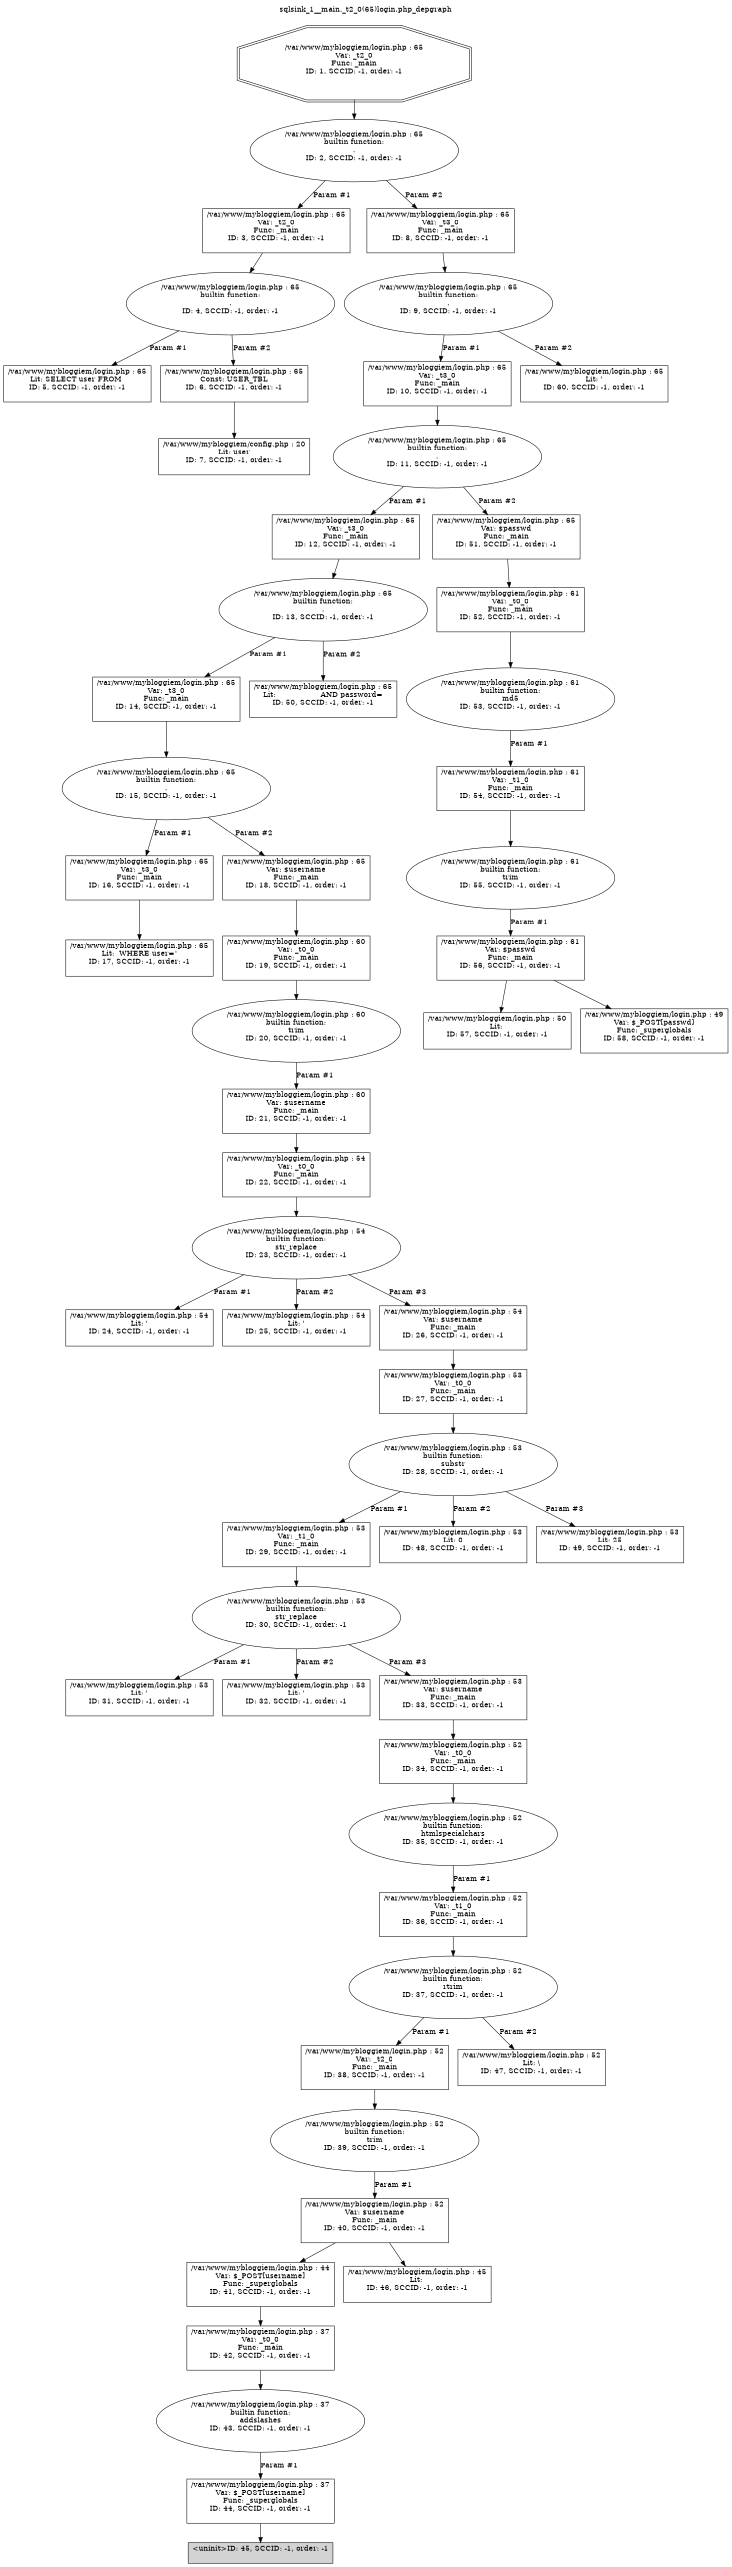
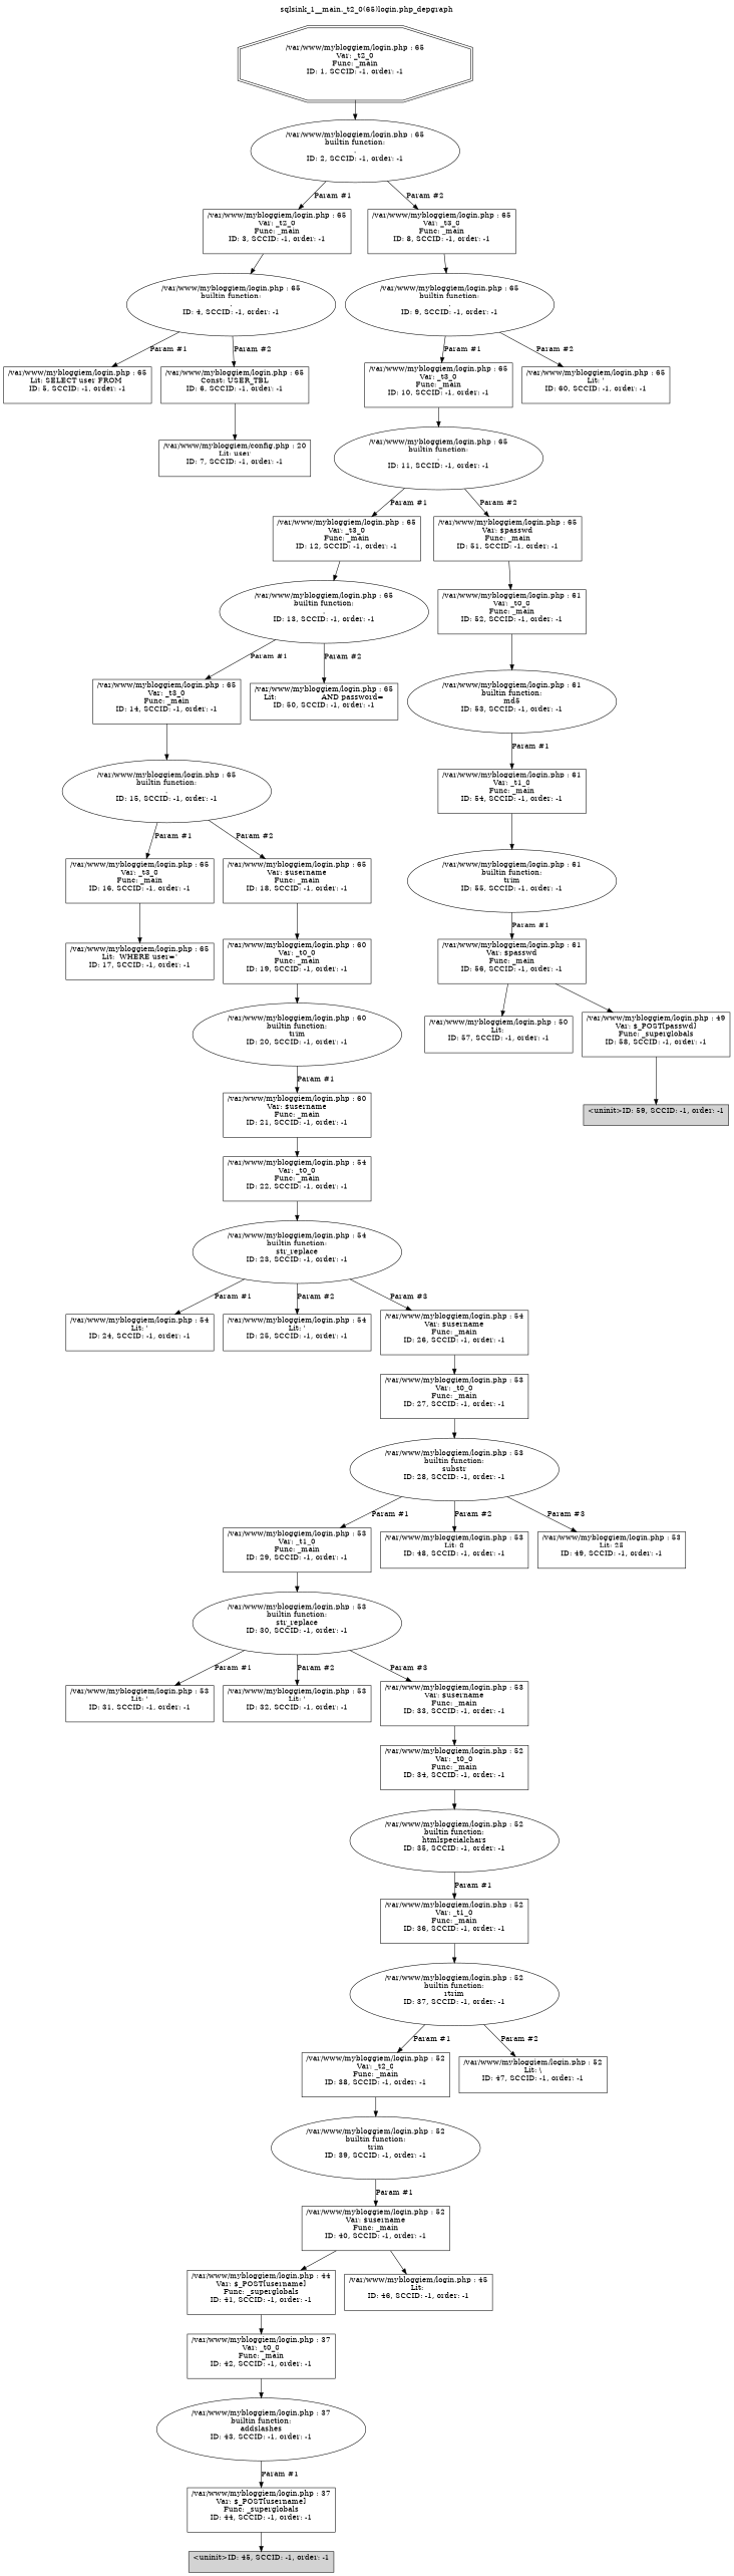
  digraph {
    label="sqlsink_1__main._t2_0(65)login.php_depgraph"
    labelloc=t
    node [shape=box]
    n1 [label="/var/www/mybloggiem/login.php : 65\nVar: _t2_0\nFunc: _main\nID: 1, SCCID: -1, order: -1\n\n" shape=doubleoctagon]
    n2 [label="/var/www/mybloggiem/login.php : 65\nbuiltin function:\n.\nID: 2, SCCID: -1, order: -1\n\n" shape=ellipse]
    n3 [label="/var/www/mybloggiem/login.php : 65\nVar: _t2_0\nFunc: _main\nID: 3, SCCID: -1, order: -1\n\n"]
    n4 [label="/var/www/mybloggiem/login.php : 65\nVar: _t3_0\nFunc: _main\nID: 8, SCCID: -1, order: -1\n\n"]
    n5 [label="/var/www/mybloggiem/login.php : 65\nbuiltin function:\n.\nID: 4, SCCID: -1, order: -1\n\n" shape=ellipse]
    n6 [label="/var/www/mybloggiem/login.php : 65\nLit: SELECT user FROM \nID: 5, SCCID: -1, order: -1\n\n"]
    n7 [label="/var/www/mybloggiem/login.php : 65\nConst: USER_TBL\nID: 6, SCCID: -1, order: -1\n\n"]
    n8 [label="/var/www/mybloggiem/config.php : 20\nLit: user\nID: 7, SCCID: -1, order: -1\n\n"]
    n9 [label="/var/www/mybloggiem/login.php : 65\nbuiltin function:\n.\nID: 9, SCCID: -1, order: -1\n\n" shape=ellipse]
    n10 [label="/var/www/mybloggiem/login.php : 65\nVar: _t3_0\nFunc: _main\nID: 10, SCCID: -1, order: -1\n\n"]
    n11 [label="/var/www/mybloggiem/login.php : 65\nLit: '\nID: 60, SCCID: -1, order: -1\n\n"]
    n12 [label="/var/www/mybloggiem/login.php : 65\nbuiltin function:\n.\nID: 11, SCCID: -1, order: -1\n\n" shape=ellipse]
    n13 [label="/var/www/mybloggiem/login.php : 65\nVar: _t3_0\nFunc: _main\nID: 12, SCCID: -1, order: -1\n\n"]
    n14 [label="/var/www/mybloggiem/login.php : 65\nVar: $passwd\nFunc: _main\nID: 51, SCCID: -1, order: -1\n\n"]
    n15 [label="/var/www/mybloggiem/login.php : 65\nbuiltin function:\n.\nID: 13, SCCID: -1, order: -1\n\n" shape=ellipse]
    n16 [label="/var/www/mybloggiem/login.php : 65\nVar: _t3_0\nFunc: _main\nID: 14, SCCID: -1, order: -1\n\n"]
    n17 [label="/var/www/mybloggiem/login.php : 65\nLit:                   AND password=\nID: 50, SCCID: -1, order: -1\n\n"]
    n18 [label="/var/www/mybloggiem/login.php : 65\nbuiltin function:\n.\nID: 15, SCCID: -1, order: -1\n\n" shape=ellipse]
    n19 [label="/var/www/mybloggiem/login.php : 65\nVar: _t3_0\nFunc: _main\nID: 16, SCCID: -1, order: -1\n\n"]
    n20 [label="/var/www/mybloggiem/login.php : 65\nVar: $username\nFunc: _main\nID: 18, SCCID: -1, order: -1\n\n"]
    n21 [label="/var/www/mybloggiem/login.php : 65\nLit:  WHERE user='\nID: 17, SCCID: -1, order: -1\n\n"]
    n22 [label="/var/www/mybloggiem/login.php : 60\nVar: _t0_0\nFunc: _main\nID: 19, SCCID: -1, order: -1\n\n"]
    n23 [label="/var/www/mybloggiem/login.php : 60\nbuiltin function:\ntrim\nID: 20, SCCID: -1, order: -1\n\n" shape=ellipse]
    n24 [label="/var/www/mybloggiem/login.php : 60\nVar: $username\nFunc: _main\nID: 21, SCCID: -1, order: -1\n\n"]
    n25 [label="/var/www/mybloggiem/login.php : 54\nVar: _t0_0\nFunc: _main\nID: 22, SCCID: -1, order: -1\n\n"]
    n26 [label="/var/www/mybloggiem/login.php : 54\nbuiltin function:\nstr_replace\nID: 23, SCCID: -1, order: -1\n\n" shape=ellipse]
    n27 [label="/var/www/mybloggiem/login.php : 54\nLit: '\nID: 24, SCCID: -1, order: -1\n\n"]
    n28 [label="/var/www/mybloggiem/login.php : 54\nLit: \'\nID: 25, SCCID: -1, order: -1\n\n"]
    n29 [label="/var/www/mybloggiem/login.php : 54\nVar: $username\nFunc: _main\nID: 26, SCCID: -1, order: -1\n\n"]
    n30 [label="/var/www/mybloggiem/login.php : 53\nVar: _t0_0\nFunc: _main\nID: 27, SCCID: -1, order: -1\n\n"]
    n31 [label="/var/www/mybloggiem/login.php : 53\nbuiltin function:\nsubstr\nID: 28, SCCID: -1, order: -1\n\n" shape=ellipse]
    n32 [label="/var/www/mybloggiem/login.php : 53\nVar: _t1_0\nFunc: _main\nID: 29, SCCID: -1, order: -1\n\n"]
    n33 [label="/var/www/mybloggiem/login.php : 53\nLit: 0\nID: 48, SCCID: -1, order: -1\n\n"]
    n34 [label="/var/www/mybloggiem/login.php : 53\nLit: 25\nID: 49, SCCID: -1, order: -1\n\n"]
    n35 [label="/var/www/mybloggiem/login.php : 53\nbuiltin function:\nstr_replace\nID: 30, SCCID: -1, order: -1\n\n" shape=ellipse]
    n36 [label="/var/www/mybloggiem/login.php : 53\nLit: \'\nID: 31, SCCID: -1, order: -1\n\n"]
    n37 [label="/var/www/mybloggiem/login.php : 53\nLit: '\nID: 32, SCCID: -1, order: -1\n\n"]
    n38 [label="/var/www/mybloggiem/login.php : 53\nVar: $username\nFunc: _main\nID: 33, SCCID: -1, order: -1\n\n"]
    n39 [label="/var/www/mybloggiem/login.php : 52\nVar: _t0_0\nFunc: _main\nID: 34, SCCID: -1, order: -1\n\n"]
    n40 [label="/var/www/mybloggiem/login.php : 52\nbuiltin function:\nhtmlspecialchars\nID: 35, SCCID: -1, order: -1\n\n" shape=ellipse]
    n41 [label="/var/www/mybloggiem/login.php : 52\nVar: _t1_0\nFunc: _main\nID: 36, SCCID: -1, order: -1\n\n"]
    n42 [label="/var/www/mybloggiem/login.php : 52\nbuiltin function:\nrtrim\nID: 37, SCCID: -1, order: -1\n\n" shape=ellipse]
    n43 [label="/var/www/mybloggiem/login.php : 52\nVar: _t2_0\nFunc: _main\nID: 38, SCCID: -1, order: -1\n\n"]
    n44 [label="/var/www/mybloggiem/login.php : 52\nLit: \\\nID: 47, SCCID: -1, order: -1\n\n"]
    n45 [label="/var/www/mybloggiem/login.php : 52\nbuiltin function:\ntrim\nID: 39, SCCID: -1, order: -1\n\n" shape=ellipse]
    n46 [label="/var/www/mybloggiem/login.php : 52\nVar: $username\nFunc: _main\nID: 40, SCCID: -1, order: -1\n\n"]
    n47 [label="/var/www/mybloggiem/login.php : 44\nVar: $_POST[username]\nFunc: _superglobals\nID: 41, SCCID: -1, order: -1\n\n"]
    n48 [label="/var/www/mybloggiem/login.php : 45\nLit: \nID: 46, SCCID: -1, order: -1\n\n"]
    n49 [label="/var/www/mybloggiem/login.php : 37\nVar: _t0_0\nFunc: _main\nID: 42, SCCID: -1, order: -1\n\n"]
    n50 [label="/var/www/mybloggiem/login.php : 37\nbuiltin function:\naddslashes\nID: 43, SCCID: -1, order: -1\n\n" shape=ellipse]
    n51 [label="/var/www/mybloggiem/login.php : 37\nVar: $_POST[username]\nFunc: _superglobals\nID: 44, SCCID: -1, order: -1\n\n"]
    n52 [label="<uninit>ID: 45, SCCID: -1, order: -1\n\n" style=filled]
    n53 [label="/var/www/mybloggiem/login.php : 61\nVar: _t0_0\nFunc: _main\nID: 52, SCCID: -1, order: -1\n\n"]
    n54 [label="/var/www/mybloggiem/login.php : 61\nbuiltin function:\nmd5\nID: 53, SCCID: -1, order: -1\n\n" shape=ellipse]
    n55 [label="/var/www/mybloggiem/login.php : 61\nVar: _t1_0\nFunc: _main\nID: 54, SCCID: -1, order: -1\n\n"]
    n56 [label="/var/www/mybloggiem/login.php : 61\nbuiltin function:\ntrim\nID: 55, SCCID: -1, order: -1\n\n" shape=ellipse]
    n57 [label="/var/www/mybloggiem/login.php : 61\nVar: $passwd\nFunc: _main\nID: 56, SCCID: -1, order: -1\n\n"]
    n58 [label="/var/www/mybloggiem/login.php : 50\nLit: \nID: 57, SCCID: -1, order: -1\n\n"]
    n59 [label="/var/www/mybloggiem/login.php : 49\nVar: $_POST[passwd]\nFunc: _superglobals\nID: 58, SCCID: -1, order: -1\n\n"]
+   n60 [label="<uninit>ID: 59, SCCID: -1, order: -1\n\n" style=filled]
    n1 -> n2
    n2 -> n3 [label="Param #1"]
    n2 -> n4 [label="Param #2"]
    n3 -> n5
    n4 -> n9
    n5 -> n6 [label="Param #1"]
    n5 -> n7 [label="Param #2"]
    n7 -> n8
    n9 -> n10 [label="Param #1"]
    n9 -> n11 [label="Param #2"]
    n10 -> n12
    n12 -> n13 [label="Param #1"]
    n12 -> n14 [label="Param #2"]
    n13 -> n15
    n14 -> n53
    n15 -> n16 [label="Param #1"]
    n15 -> n17 [label="Param #2"]
    n16 -> n18
    n18 -> n19 [label="Param #1"]
    n18 -> n20 [label="Param #2"]
    n19 -> n21
    n20 -> n22
    n22 -> n23
    n23 -> n24 [label="Param #1"]
    n24 -> n25
    n25 -> n26
    n26 -> n27 [label="Param #1"]
    n26 -> n28 [label="Param #2"]
    n26 -> n29 [label="Param #3"]
    n29 -> n30
    n30 -> n31
    n31 -> n32 [label="Param #1"]
    n31 -> n33 [label="Param #2"]
    n31 -> n34 [label="Param #3"]
    n32 -> n35
    n35 -> n36 [label="Param #1"]
    n35 -> n37 [label="Param #2"]
    n35 -> n38 [label="Param #3"]
    n38 -> n39
    n39 -> n40
    n40 -> n41 [label="Param #1"]
    n41 -> n42
    n42 -> n43 [label="Param #1"]
    n42 -> n44 [label="Param #2"]
    n43 -> n45
    n45 -> n46 [label="Param #1"]
    n46 -> n47
    n46 -> n48
    n47 -> n49
    n49 -> n50
    n50 -> n51 [label="Param #1"]
    n51 -> n52
    n53 -> n54
    n54 -> n55 [label="Param #1"]
    n55 -> n56
    n56 -> n57 [label="Param #1"]
    n57 -> n58
    n57 -> n59
+   n59 -> n60
  }
